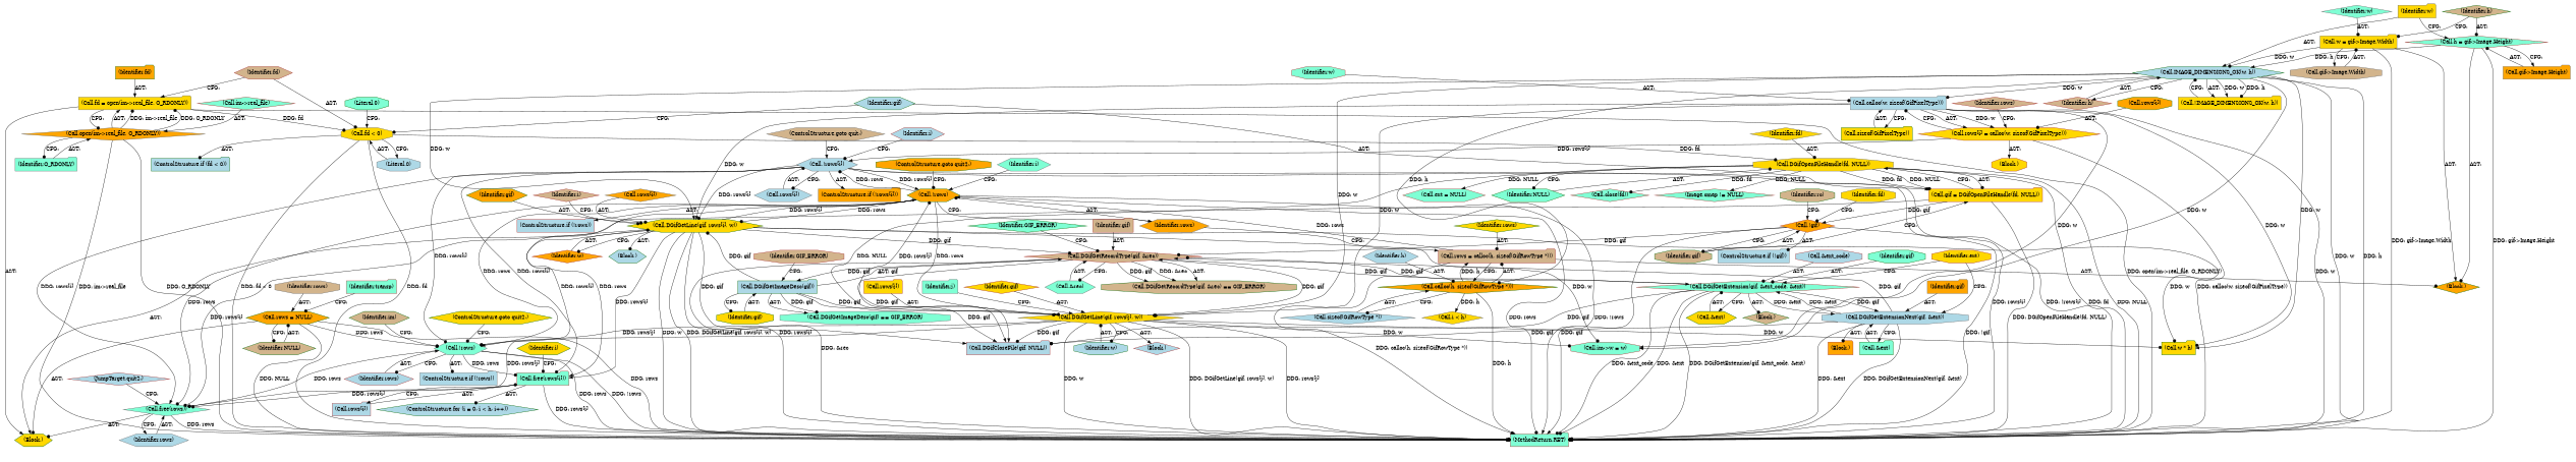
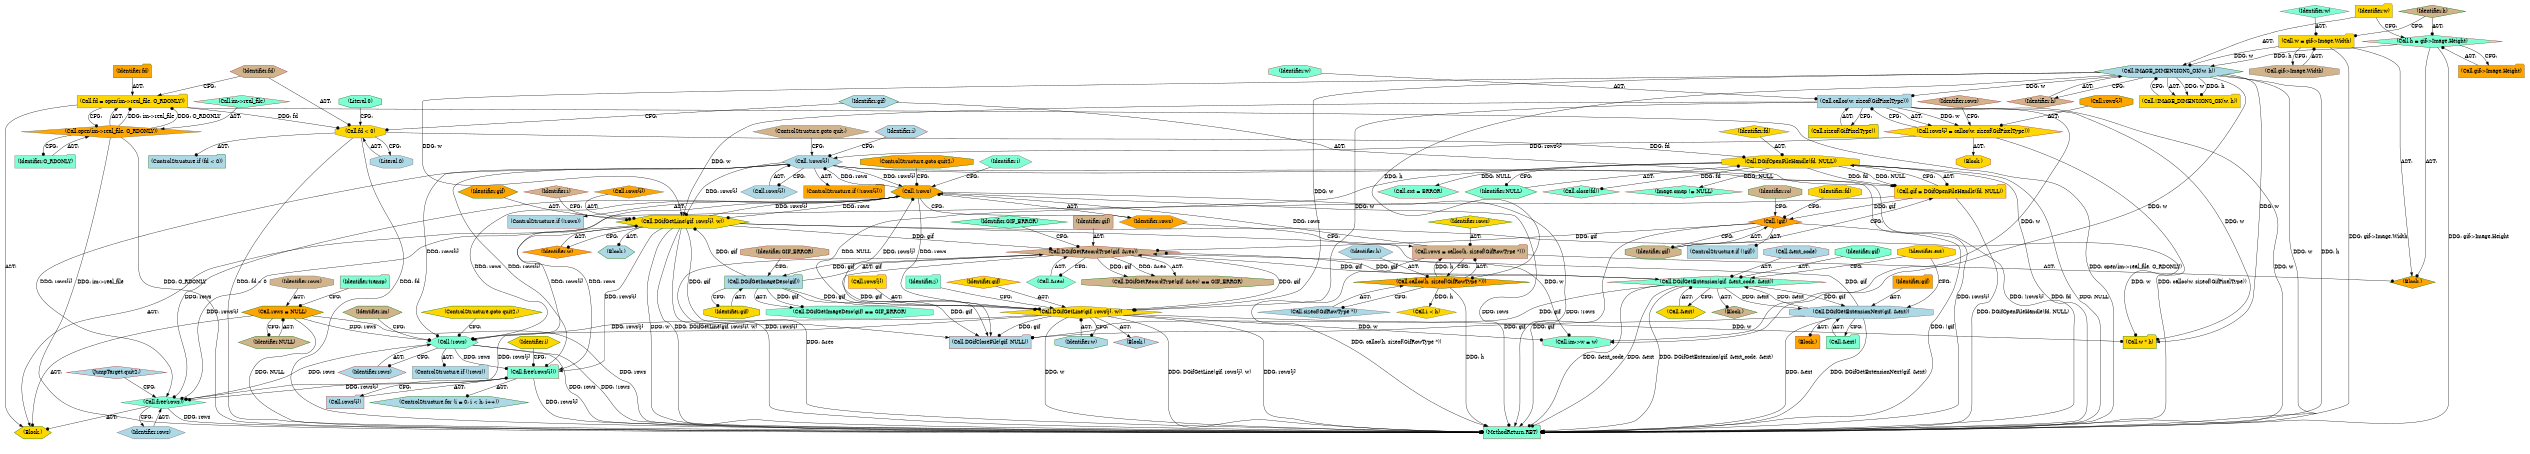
  digraph {
    node [color=gray40 fillcolor=lightblue shape=folder style=filled]
    edge [arrowhead=dot]
    n1 [color=brown fillcolor=aquamarine label="(Call,free(rows[i]))"]
    n2 [fillcolor=aquamarine label="(Call,free(rows))" shape=diamond]
    n3 [color=darkgreen label="(ControlStructure,for (i = 0; i < h; i++))" shape=hexagon]
    n4 [color=brown label="(Call,rows[i])"]
    n5 [color=brown fillcolor=aquamarine label="(MethodReturn,RET)"]
    n6 [color=darkgreen fillcolor=gold label="(Block,)" shape=hexagon]
    n7 [label="(Identifier,rows)" shape=hexagon]
    n8 [label="(Call,!rows[i])" shape=hexagon]
    n9 [color=darkgreen fillcolor=orange label="(Call,!rows)" shape=hexagon]
    n10 [color=darkgreen fillcolor=gold label="(Call,DGifGetLine(gif, rows[i], w))" shape=hexagon]
    n11 [fillcolor=aquamarine label="(Call,!rows)" shape=hexagon]
    n12 [label="(Call,rows[i])" shape=hexagon]
    n13 [fillcolor=orange label="(ControlStructure,if (!rows[i]))"]
    n14 [fillcolor=gold label="(Call,DGifGetLine(gif, rows[j], w))" shape=diamond]
    n15 [color=brown label="(ControlStructure,if (!rows))"]
    n16 [fillcolor=orange label="(Identifier,rows)" shape=hexagon]
    n17 [color=darkgreen fillcolor=gold label="(Call,w * h)"]
    n18 [color=brown fillcolor=aquamarine label="(Call,im->w = w)" shape=octagon]
    n19 [color=brown fillcolor=tan label="(Call,DGifGetRecordType(gif, &rec))" shape=diamond]
    n20 [color=brown label="(Call,DGifCloseFile(gif, NULL))"]
    n21 [color=brown fillcolor=orange label="(Identifier,w)" shape=diamond]
    n22 [color=darkgreen label="(Block,)" shape=hexagon]
    n23 [label="(ControlStructure,if (!rows))"]
    n24 [color=brown label="(Identifier,rows)" shape=hexagon]
    n25 [color=brown fillcolor=gold label="(Call,rows[i] = calloc(w, sizeof(GifPixelType)))" shape=hexagon]
    n26 [label="(Call,calloc(w, sizeof(GifPixelType)))"]
    n27 [color=brown fillcolor=gold label="(Block,)" shape=octagon]
    n28 [color=darkgreen fillcolor=gold label="(Call,sizeof(GifPixelType))"]
    n29 [color=darkgreen label="(Identifier,w)" shape=octagon]
    n30 [color=brown label="(Block,)" shape=diamond]
    n31 [color=darkgreen label="(Call,IMAGE_DIMENSIONS_OK(w, h))" shape=hexagon]
    n32 [color=darkgreen fillcolor=orange label="(Call,calloc(h, sizeof(GifRowType *)))" shape=diamond]
    n33 [color=brown fillcolor=tan label="(Identifier,h)" shape=diamond]
    n34 [fillcolor=gold label="(Call,!IMAGE_DIMENSIONS_OK(w, h))"]
    n35 [color=brown fillcolor=tan label="(Call,rows = calloc(h, sizeof(GifRowType *)))"]
    n36 [fillcolor=gold label="(Call,i < h)" shape=diamond]
    n37 [label="(Call,sizeof(GifRowType *))" shape=diamond]
    n38 [fillcolor=gold label="(Call,w = gif->Image.Width)"]
    n39 [color=darkgreen fillcolor=orange label="(Block,)" shape=diamond]
    n40 [fillcolor=tan label="(Call,gif->Image.Width)" shape=octagon]
    n41 [color=brown fillcolor=aquamarine label="(Call,h = gif->Image.Height)" shape=diamond]
    n42 [fillcolor=orange label="(Call,gif->Image.Height)"]
    n43 [color=darkgreen label="(Call,DGifGetImageDesc(gif))"]
    n44 [color=brown fillcolor=aquamarine label="(Call,DGifGetExtension(gif, &ext_code, &ext))" shape=diamond]
    n45 [fillcolor=aquamarine label="(Call,&rec)" shape=hexagon]
    n46 [color=darkgreen fillcolor=tan label="(Call,DGifGetRecordType(gif, &rec) == GIF_ERROR)" shape=octagon]
    n47 [color=darkgreen fillcolor=gold label="(Identifier,gif)" shape=octagon]
    n48 [fillcolor=aquamarine label="(Call,DGifGetImageDesc(gif) == GIF_ERROR)" shape=octagon]
    n49 [label="(Call,DGifGetExtensionNext(gif, &ext))" shape=octagon]
    n50 [color=darkgreen fillcolor=gold label="(Call,&ext)" shape=hexagon]
    n51 [color=darkgreen fillcolor=tan label="(Block,)" shape=diamond]
    n52 [color=brown fillcolor=orange label="(Block,)"]
    n53 [color=darkgreen fillcolor=aquamarine label="(Call,&ext)"]
    n54 [color=brown fillcolor=orange label="(Call,!gif)" shape=diamond]
    n55 [color=darkgreen fillcolor=tan label="(Identifier,gif)" shape=octagon]
    n56 [label="(ControlStructure,if (!gif))"]
    n57 [color=brown fillcolor=gold label="(Call,gif = DGifOpenFileHandle(fd, NULL))"]
    n58 [fillcolor=gold label="(Call,DGifOpenFileHandle(fd, NULL))" shape=octagon]
-   n59 [color=brown fillcolor=aquamarine label="(Call,ext = NULL)" shape=hexagon]
+   n59 [color=brown fillcolor=aquamarine label="(Call,ext = ERROR)" shape=hexagon]
    n60 [color=darkgreen fillcolor=aquamarine label="(Identifier,NULL)" shape=hexagon]
    n61 [color=brown fillcolor=aquamarine label="(Call,close(fd))" shape=diamond]
    n62 [color=brown fillcolor=aquamarine label="(Image,cmap != NULL)" shape=diamond]
    n63 [fillcolor=gold label="(Call,fd < 0)" shape=octagon]
    n64 [color=darkgreen label="(ControlStructure,if (fd < 0))"]
    n65 [label="(Literal,0)" shape=octagon]
    n66 [fillcolor=gold label="(Call,fd = open(im->real_file, O_RDONLY))"]
    n67 [fillcolor=orange label="(Call,open(im->real_file, O_RDONLY))" shape=diamond]
    n68 [fillcolor=aquamarine label="(Identifier,O_RDONLY)"]
    n69 [color=darkgreen fillcolor=orange label="(Call,rows = NULL)" shape=hexagon]
    n70 [color=darkgreen fillcolor=tan label="(Identifier,NULL)" shape=hexagon]
    n71 [color=brown fillcolor=aquamarine label="(Call,im->real_file)" shape=diamond]
    n72 [color=darkgreen fillcolor=orange label="(Call,rows[i])" shape=octagon]
    n73 [color=darkgreen fillcolor=aquamarine label="(Identifier,gif)" shape=octagon]
    n74 [color=brown fillcolor=aquamarine label="(Identifier,w)" shape=octagon]
    n75 [color=darkgreen fillcolor=gold label="(ControlStructure,goto quit2;)" shape=hexagon]
    n76 [label="(Identifier,h)" shape=hexagon]
    n77 [color=brown label="(Identifier,i)" shape=hexagon]
    n78 [color=brown fillcolor=tan label="(Identifier,fd)" shape=hexagon]
    n79 [color=darkgreen fillcolor=tan label="(Identifier,rc)" shape=octagon]
    n80 [color=darkgreen fillcolor=orange label="(Identifier,fd)"]
    n81 [color=darkgreen label="(Identifier,gif)" shape=hexagon]
    n82 [color=brown fillcolor=gold label="(Call,rows[j])"]
    n83 [color=darkgreen fillcolor=orange label="(Identifier,gif)" shape=hexagon]
    n84 [color=darkgreen fillcolor=tan label="(Identifier,im)" shape=hexagon]
    n85 [color=brown fillcolor=aquamarine label="(Identifier,transp)"]
    n86 [color=brown fillcolor=tan label="(Identifier,i)" shape=diamond]
    n87 [color=brown label="(JumpTarget,quit2:)" shape=diamond]
    n88 [fillcolor=tan label="(Identifier,rows)" shape=octagon]
    n89 [fillcolor=aquamarine label="(Identifier,w)" shape=diamond]
    n90 [color=darkgreen fillcolor=tan label="(Identifier,h)" shape=diamond]
    n91 [color=brown fillcolor=tan label="(Identifier,GIF_ERROR)" shape=octagon]
    n92 [fillcolor=tan label="(ControlStructure,goto quit;)" shape=hexagon]
    n93 [fillcolor=orange label="(Identifier,gif)"]
    n94 [color=darkgreen fillcolor=orange label="(ControlStructure,goto quit2;)" shape=octagon]
    n95 [fillcolor=gold label="(Identifier,fd)" shape=diamond]
    n96 [color=brown fillcolor=tan label="(Identifier,rows)" shape=diamond]
    n97 [color=darkgreen fillcolor=aquamarine label="(Literal,0)" shape=octagon]
    n98 [fillcolor=aquamarine label="(Identifier,i)" shape=hexagon]
    n99 [color=darkgreen fillcolor=aquamarine label="(Identifier,GIF_ERROR)" shape=diamond]
    n100 [fillcolor=aquamarine label="(Identifier,j)"]
    n101 [fillcolor=gold label="(Identifier,fd)" shape=octagon]
    n102 [color=darkgreen fillcolor=gold label="(Identifier,i)" shape=hexagon]
    n103 [color=brown fillcolor=gold label="(Identifier,ext)" shape=octagon]
    n104 [color=darkgreen fillcolor=gold label="(Identifier,rows)" shape=diamond]
    n105 [color=brown fillcolor=gold label="(Identifier,gif)" shape=diamond]
    n106 [fillcolor=gold label="(Identifier,w)"]
    n107 [fillcolor=orange label="(Call,rows[i])" shape=diamond]
    n108 [color=brown label="(Call,&ext_code)" shape=octagon]
    n109 [color=brown fillcolor=tan label="(Identifier,gif)"]
    n1 -> n2 [label="DDG: rows[i]"]
    n1 -> n3 [label="AST: "]
    n1 -> n4 [arrowhead=normal label="CFG: "]
    n1 -> n5 [arrowhead=normal label="DDG: rows[i]"]
    n2 -> n5 [label="DDG: rows"]
    n2 -> n6 [label="AST: "]
    n2 -> n7 [arrowhead=normal label="CFG: "]
    n4 -> n1 [label="AST: "]
    n7 -> n2 [arrowhead=normal label="AST: "]
    n8 -> n1 [label="DDG: rows[i]"]
    n8 -> n2 [arrowhead=normal label="DDG: rows[i]"]
    n8 -> n5 [arrowhead=normal label="DDG: rows[i]"]
    n8 -> n5 [arrowhead=normal label="DDG: !rows[i]"]
    n8 -> n9 [arrowhead=normal label="DDG: rows[i]"]
    n8 -> n10 [label="DDG: rows[i]"]
    n8 -> n11 [label="DDG: rows[i]"]
    n8 -> n12 [label="CFG: "]
    n8 -> n13 [arrowhead=normal label="AST: "]
    n9 -> n1 [arrowhead=normal label="DDG: rows"]
    n9 -> n2 [label="DDG: rows"]
    n9 -> n5 [label="DDG: rows"]
    n9 -> n5 [arrowhead=normal label="DDG: !rows"]
    n9 -> n8 [label="DDG: rows"]
    n9 -> n10 [label="DDG: rows"]
    n9 -> n11 [arrowhead=normal label="DDG: rows"]
    n9 -> n14 [arrowhead=normal label="DDG: rows"]
    n9 -> n15 [arrowhead=normal label="AST: "]
    n9 -> n16 [arrowhead=normal label="CFG: "]
    n10 -> n1 [arrowhead=normal label="DDG: rows[i]"]
    n10 -> n2 [label="DDG: rows[i]"]
    n10 -> n5 [label="DDG: w"]
    n10 -> n5 [label="DDG: DGifGetLine(gif, rows[i], w)"]
    n10 -> n5 [label="DDG: rows[i]"]
    n10 -> n9 [arrowhead=normal label="DDG: rows[i]"]
    n10 -> n11 [label="DDG: rows[i]"]
    n10 -> n17 [label="DDG: w"]
    n10 -> n18 [label="DDG: w"]
    n10 -> n19 [label="DDG: gif"]
    n10 -> n20 [arrowhead=normal label="DDG: gif"]
    n10 -> n21 [label="CFG: "]
    n10 -> n22 [label="AST: "]
    n11 -> n1 [label="DDG: rows"]
    n11 -> n2 [label="DDG: rows"]
    n11 -> n5 [label="DDG: rows"]
    n11 -> n5 [label="DDG: !rows"]
    n11 -> n23 [label="AST: "]
    n11 -> n24 [label="CFG: "]
    n12 -> n8 [label="AST: "]
    n14 -> n2 [label="DDG: rows[j]"]
    n14 -> n5 [label="DDG: rows[j]"]
    n14 -> n5 [label="DDG: w"]
    n14 -> n5 [arrowhead=normal label="DDG: DGifGetLine(gif, rows[j], w)"]
    n14 -> n9 [label="DDG: rows[j]"]
    n14 -> n11 [label="DDG: rows[j]"]
    n14 -> n17 [label="DDG: w"]
    n14 -> n18 [label="DDG: w"]
    n14 -> n19 [arrowhead=normal label="DDG: gif"]
    n14 -> n20 [label="DDG: gif"]
    n14 -> n29 [label="CFG: "]
    n14 -> n30 [arrowhead=normal label="AST: "]
    n16 -> n9 [label="AST: "]
    n16 -> n35 [arrowhead=normal label="CFG: "]
    n19 -> n5 [arrowhead=normal label="DDG: &rec"]
    n19 -> n20 [arrowhead=normal label="DDG: gif"]
    n19 -> n43 [arrowhead=normal label="DDG: gif"]
    n19 -> n44 [arrowhead=normal label="DDG: gif"]
    n19 -> n45 [label="CFG: "]
    n19 -> n46 [arrowhead=normal label="AST: "]
    n19 -> n46 [arrowhead=normal label="DDG: gif"]
    n19 -> n46 [arrowhead=normal label="DDG: &rec"]
    n21 -> n10 [label="AST: "]
    n24 -> n11 [arrowhead=normal label="AST: "]
    n25 -> n5 [label="DDG: calloc(w, sizeof(GifPixelType))"]
    n25 -> n8 [arrowhead=normal label="DDG: rows[i]"]
    n25 -> n26 [label="CFG: "]
    n25 -> n27 [arrowhead=normal label="AST: "]
    n26 -> n5 [label="DDG: w"]
    n26 -> n10 [arrowhead=normal label="DDG: w"]
    n26 -> n14 [label="DDG: w"]
    n26 -> n17 [label="DDG: w"]
    n26 -> n18 [arrowhead=normal label="DDG: w"]
    n26 -> n25 [arrowhead=normal label="AST: "]
    n26 -> n25 [arrowhead=normal label="DDG: w"]
    n26 -> n28 [arrowhead=normal label="CFG: "]
    n28 -> n26 [arrowhead=normal label="AST: "]
    n29 -> n14 [label="AST: "]
    n31 -> n5 [arrowhead=normal label="DDG: w"]
    n31 -> n5 [arrowhead=normal label="DDG: h"]
    n31 -> n10 [arrowhead=normal label="DDG: w"]
    n31 -> n14 [label="DDG: w"]
    n31 -> n17 [arrowhead=normal label="DDG: w"]
    n31 -> n18 [arrowhead=normal label="DDG: w"]
    n31 -> n26 [label="DDG: w"]
    n31 -> n32 [label="DDG: h"]
    n31 -> n33 [arrowhead=normal label="CFG: "]
    n31 -> n34 [arrowhead=normal label="AST: "]
    n31 -> n34 [arrowhead=normal label="DDG: w"]
    n31 -> n34 [label="DDG: h"]
    n32 -> n5 [arrowhead=normal label="DDG: h"]
    n32 -> n35 [label="AST: "]
    n32 -> n35 [arrowhead=normal label="DDG: h"]
    n32 -> n36 [arrowhead=normal label="DDG: h"]
    n32 -> n37 [label="CFG: "]
    n33 -> n31 [arrowhead=normal label="AST: "]
    n34 -> n31 [label="CFG: "]
    n35 -> n5 [arrowhead=normal label="DDG: calloc(h, sizeof(GifRowType *))"]
    n35 -> n9 [arrowhead=normal label="DDG: rows"]
    n35 -> n32 [arrowhead=normal label="CFG: "]
    n35 -> n39 [label="AST: "]
    n37 -> n32 [arrowhead=normal label="AST: "]
    n38 -> n5 [arrowhead=normal label="DDG: gif->Image.Width"]
    n38 -> n31 [label="DDG: w"]
    n38 -> n39 [arrowhead=normal label="AST: "]
    n38 -> n40 [arrowhead=normal label="CFG: "]
    n40 -> n38 [label="AST: "]
    n41 -> n5 [label="DDG: gif->Image.Height"]
    n41 -> n31 [arrowhead=normal label="DDG: h"]
    n41 -> n39 [label="AST: "]
    n41 -> n42 [arrowhead=normal label="CFG: "]
    n42 -> n41 [label="AST: "]
    n43 -> n10 [label="DDG: gif"]
    n43 -> n14 [label="DDG: gif"]
    n43 -> n19 [arrowhead=normal label="AST: gif"]
    n43 -> n20 [arrowhead=normal label="DDG: gif"]
    n43 -> n47 [label="CFG: "]
    n43 -> n48 [arrowhead=normal label="AST: "]
    n43 -> n48 [label="DDG: gif"]
    n44 -> n5 [arrowhead=normal label="DDG: DGifGetExtension(gif, &ext_code, &ext)"]
    n44 -> n5 [label="DDG: &ext_code"]
    n44 -> n5 [label="DDG: &ext"]
    n44 -> n19 [label="DDG: gif"]
    n44 -> n20 [label="DDG: gif"]
    n44 -> n49 [arrowhead=normal label="DDG: gif"]
    n44 -> n49 [arrowhead=normal label="DDG: &ext"]
    n44 -> n50 [arrowhead=normal label="CFG: "]
    n44 -> n51 [label="AST: "]
    n45 -> n19 [arrowhead=normal label="AST: "]
    n47 -> n43 [arrowhead=normal label="AST: "]
    n49 -> n5 [label="DDG: &ext"]
    n49 -> n5 [arrowhead=normal label="DDG: DGifGetExtensionNext(gif, &ext)"]
    n49 -> n19 [arrowhead=normal label="DDG: gif"]
    n49 -> n20 [label="DDG: gif"]
    n49 -> n44 [arrowhead=normal label="DDG: &ext"]
    n49 -> n52 [label="AST: "]
    n49 -> n53 [arrowhead=normal label="CFG: "]
    n50 -> n44 [label="AST: "]
    n53 -> n49 [arrowhead=normal label="AST: "]
    n54 -> n5 [arrowhead=normal label="DDG: gif"]
    n54 -> n5 [arrowhead=normal label="DDG: !gif"]
    n54 -> n19 [label="DDG: gif"]
    n54 -> n55 [label="CFG: "]
    n54 -> n56 [label="AST: "]
    n55 -> n54 [arrowhead=normal label="AST: "]
    n55 -> n57 [arrowhead=normal label="CFG: "]
    n57 -> n5 [label="DDG: DGifOpenFileHandle(fd, NULL)"]
    n57 -> n6 [arrowhead=normal label="AST: "]
    n57 -> n54 [arrowhead=normal label="DDG: gif"]
    n57 -> n58 [arrowhead=normal label="CFG: "]
    n58 -> n5 [label="DDG: fd"]
    n58 -> n5 [label="DDG: NULL"]
    n58 -> n20 [arrowhead=normal label="DDG: NULL"]
    n58 -> n57 [label="AST: "]
    n58 -> n57 [label="DDG: fd"]
    n58 -> n57 [label="DDG: NULL"]
    n58 -> n59 [arrowhead=normal label="DDG: NULL"]
    n58 -> n60 [label="CFG: "]
    n58 -> n61 [label="DDG: fd"]
    n58 -> n62 [arrowhead=normal label="DDG: NULL"]
    n60 -> n58 [label="AST: "]
    n63 -> n5 [label="DDG: fd < 0"]
    n63 -> n5 [label="DDG: fd"]
    n63 -> n58 [label="DDG: fd"]
    n63 -> n64 [label="AST: "]
    n63 -> n65 [arrowhead=normal label="CFG: "]
    n65 -> n63 [arrowhead=normal label="AST: "]
    n66 -> n5 [arrowhead=normal label="DDG: open(im->real_file, O_RDONLY)"]
    n66 -> n6 [arrowhead=normal label="AST: "]
    n66 -> n63 [label="DDG: fd"]
    n66 -> n67 [label="CFG: "]
    n67 -> n5 [label="DDG: O_RDONLY"]
    n67 -> n5 [arrowhead=normal label="DDG: im->real_file"]
    n67 -> n66 [arrowhead=normal label="AST: "]
    n67 -> n66 [label="DDG: im->real_file"]
    n67 -> n66 [label="DDG: O_RDONLY"]
    n67 -> n68 [label="CFG: "]
    n68 -> n67 [arrowhead=normal label="AST: "]
    n69 -> n5 [arrowhead=normal label="DDG: NULL"]
    n69 -> n5 [label="DDG: rows"]
    n69 -> n6 [label="AST: "]
    n69 -> n11 [label="DDG: rows"]
    n69 -> n70 [label="CFG: "]
    n70 -> n69 [label="AST: "]
    n71 -> n67 [arrowhead=normal label="AST: "]
    n72 -> n25 [label="AST: "]
    n73 -> n44 [label="AST: "]
    n74 -> n26 [label="AST: "]
    n75 -> n11 [label="CFG: "]
    n76 -> n32 [label="AST: "]
    n77 -> n8 [label="CFG: "]
    n78 -> n63 [label="AST: "]
    n78 -> n66 [arrowhead=normal label="CFG: "]
    n79 -> n54 [arrowhead=normal label="CFG: "]
    n80 -> n66 [arrowhead=normal label="AST: "]
    n81 -> n57 [arrowhead=normal label="AST: "]
    n81 -> n63 [label="CFG: "]
    n82 -> n14 [label="AST: "]
    n83 -> n10 [label="AST: "]
    n84 -> n11 [label="CFG: "]
    n85 -> n69 [label="CFG: "]
    n86 -> n10 [label="CFG: "]
    n87 -> n2 [arrowhead=normal label="CFG: "]
    n88 -> n69 [arrowhead=normal label="AST: "]
    n89 -> n38 [label="AST: "]
    n90 -> n38 [label="CFG: "]
    n90 -> n41 [label="AST: "]
    n91 -> n43 [arrowhead=normal label="CFG: "]
    n92 -> n8 [arrowhead=normal label="CFG: "]
    n93 -> n49 [arrowhead=normal label="AST: "]
    n94 -> n9 [label="CFG: "]
    n95 -> n58 [label="AST: "]
    n96 -> n25 [arrowhead=normal label="CFG: "]
    n97 -> n63 [arrowhead=normal label="CFG: "]
    n98 -> n9 [arrowhead=normal label="CFG: "]
    n99 -> n19 [label="CFG: "]
    n100 -> n14 [arrowhead=normal label="CFG: "]
    n101 -> n54 [label="CFG: "]
    n102 -> n1 [label="CFG: "]
    n103 -> n44 [arrowhead=normal label="CFG: "]
    n103 -> n49 [arrowhead=normal label="CFG: "]
    n104 -> n35 [label="AST: "]
    n105 -> n14 [arrowhead=normal label="AST: "]
    n106 -> n31 [arrowhead=normal label="AST: "]
    n106 -> n41 [arrowhead=normal label="CFG: "]
    n107 -> n10 [label="AST: "]
    n108 -> n44 [label="AST: "]
    n109 -> n19 [arrowhead=normal label="AST: "]
  }
